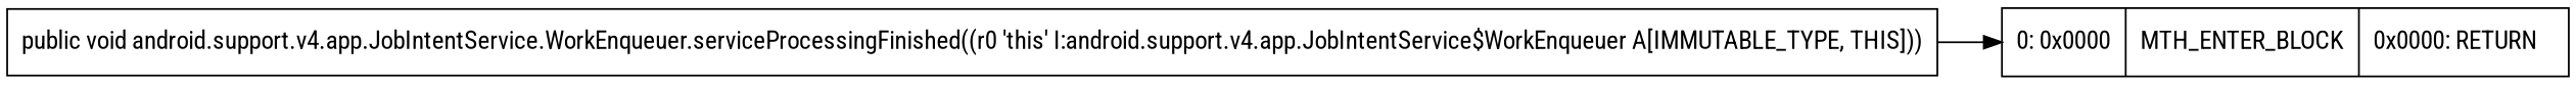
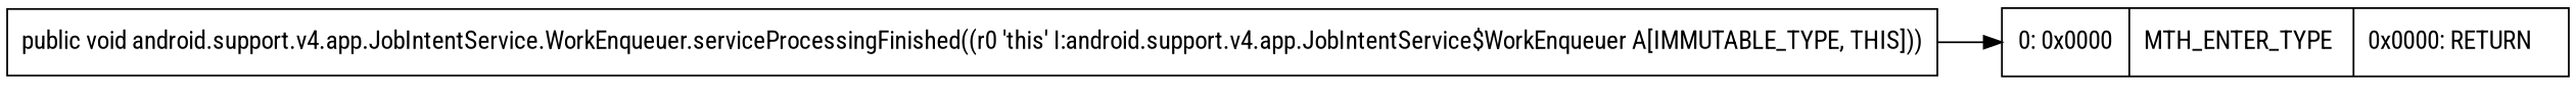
  digraph {
    rankdir=LR
    fontname="Roboto Condensed"
    node [shape=record fontname="Roboto Condensed"]
-   n1 [label="{0\:\ 0x0000|MTH_ENTER_BLOCK\l|0x0000: RETURN   \l}"]
+   n1 [label="{0\:\ 0x0000|MTH_ENTER_TYPE\l|0x0000: RETURN   \l}"]
    n2 [label="{public void android.support.v4.app.JobIntentService.WorkEnqueuer.serviceProcessingFinished((r0 'this' I:android.support.v4.app.JobIntentService$WorkEnqueuer A[IMMUTABLE_TYPE, THIS])) }"]
    n2 -> n1 [fontname="Roboto Condensed"]
  }
